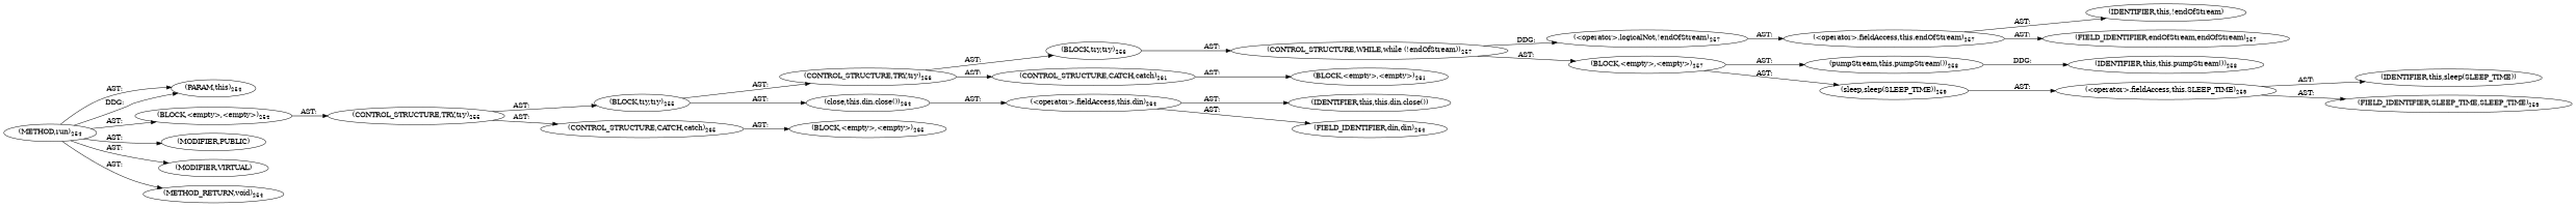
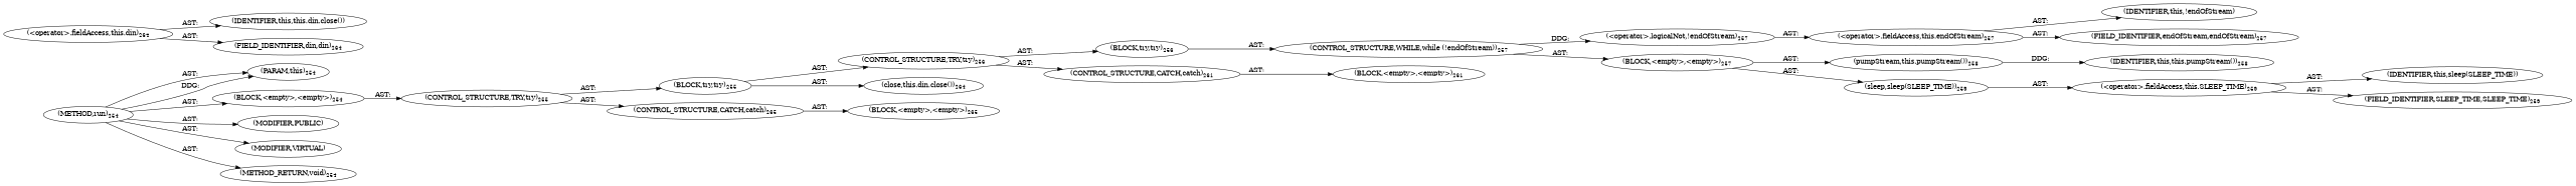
  digraph {
    rankdir=LR
    n1 [label=<(METHOD,run)<SUB>254</SUB>>]
    n2 [label=<(PARAM,this)<SUB>254</SUB>>]
    n3 [label=<(BLOCK,&lt;empty&gt;,&lt;empty&gt;)<SUB>254</SUB>>]
    n4 [label=<(MODIFIER,PUBLIC)>]
    n5 [label=<(MODIFIER,VIRTUAL)>]
    n6 [label=<(METHOD_RETURN,void)<SUB>254</SUB>>]
    n7 [label=<(CONTROL_STRUCTURE,TRY,try)<SUB>255</SUB>>]
    n8 [label=<(BLOCK,try,try)<SUB>255</SUB>>]
    n9 [label=<(CONTROL_STRUCTURE,CATCH,catch)<SUB>265</SUB>>]
    n10 [label=<(CONTROL_STRUCTURE,TRY,try)<SUB>256</SUB>>]
    n11 [label=<(close,this.din.close())<SUB>264</SUB>>]
    n12 [label=<(BLOCK,&lt;empty&gt;,&lt;empty&gt;)<SUB>265</SUB>>]
    n13 [label=<(BLOCK,try,try)<SUB>256</SUB>>]
    n14 [label=<(CONTROL_STRUCTURE,CATCH,catch)<SUB>261</SUB>>]
    n15 [label=<(&lt;operator&gt;.fieldAccess,this.din)<SUB>264</SUB>>]
    n16 [label=<(CONTROL_STRUCTURE,WHILE,while (!endOfStream))<SUB>257</SUB>>]
    n17 [label=<(BLOCK,&lt;empty&gt;,&lt;empty&gt;)<SUB>261</SUB>>]
    n18 [label=<(&lt;operator&gt;.logicalNot,!endOfStream)<SUB>257</SUB>>]
    n19 [label=<(BLOCK,&lt;empty&gt;,&lt;empty&gt;)<SUB>257</SUB>>]
    n20 [label=<(&lt;operator&gt;.fieldAccess,this.endOfStream)<SUB>257</SUB>>]
    n21 [label=<(pumpStream,this.pumpStream())<SUB>258</SUB>>]
    n22 [label=<(sleep,sleep(SLEEP_TIME))<SUB>259</SUB>>]
    n23 [label=<(IDENTIFIER,this,!endOfStream)>]
    n24 [label=<(FIELD_IDENTIFIER,endOfStream,endOfStream)<SUB>257</SUB>>]
    n25 [label=<(IDENTIFIER,this,this.pumpStream())<SUB>258</SUB>>]
    n26 [label=<(&lt;operator&gt;.fieldAccess,this.SLEEP_TIME)<SUB>259</SUB>>]
    n27 [label=<(IDENTIFIER,this,sleep(SLEEP_TIME))>]
    n28 [label=<(FIELD_IDENTIFIER,SLEEP_TIME,SLEEP_TIME)<SUB>259</SUB>>]
    n29 [label=<(IDENTIFIER,this,this.din.close())>]
    n30 [label=<(FIELD_IDENTIFIER,din,din)<SUB>264</SUB>>]
    n1 -> n2 [label="AST: "]
    n1 -> n2 [label="DDG: "]
    n1 -> n3 [label="AST: "]
    n1 -> n4 [label="AST: "]
    n1 -> n5 [label="AST: "]
    n1 -> n6 [label="AST: "]
    n3 -> n7 [label="AST: "]
    n7 -> n8 [label="AST: "]
    n7 -> n9 [label="AST: "]
    n8 -> n10 [label="AST: "]
    n8 -> n11 [label="AST: "]
    n9 -> n12 [label="AST: "]
    n10 -> n13 [label="AST: "]
    n10 -> n14 [label="AST: "]
-   n11 -> n15 [label="AST: "]
    n13 -> n16 [label="AST: "]
    n14 -> n17 [label="AST: "]
    n15 -> n29 [label="AST: "]
    n15 -> n30 [label="AST: "]
    n16 -> n18 [label="DDG: "]
    n16 -> n19 [label="AST: "]
    n18 -> n20 [label="AST: "]
    n19 -> n21 [label="AST: "]
    n19 -> n22 [label="AST: "]
    n20 -> n23 [label="AST: "]
    n20 -> n24 [label="AST: "]
    n21 -> n25 [label="DDG: "]
    n22 -> n26 [label="AST: "]
    n26 -> n27 [label="AST: "]
    n26 -> n28 [label="AST: "]
  }
